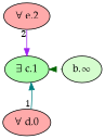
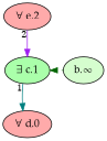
  digraph {
    rankdir=TB
    node [fillcolor="#FFAAAA" fontname=Palatino fontsize=14 style=filled]
    edge [dir=forward fontsize=12 labeldistance=1.5 style=solid]
    n1 [label="∀ d.0"]
    n2 [label="∀ e.2"]
    n3 [fillcolor="#AAFFAA" label="∃ c.1"]
    n4 [fillcolor="#d5fdce" label="b.∞"]
    subgraph sub_1 {
      rank=max
      n1
    }
    subgraph sub_2 {
      rank=min
      n2
    }
    n2 -> n3 [color=purple taillabel=2]
-   n1 -> n3 [color=teal taillabel=1]
+   n3 -> n1 [color=teal taillabel=1]
    n4 -> n3 [color=darkgreen constraint=false style=dotted]
  }
